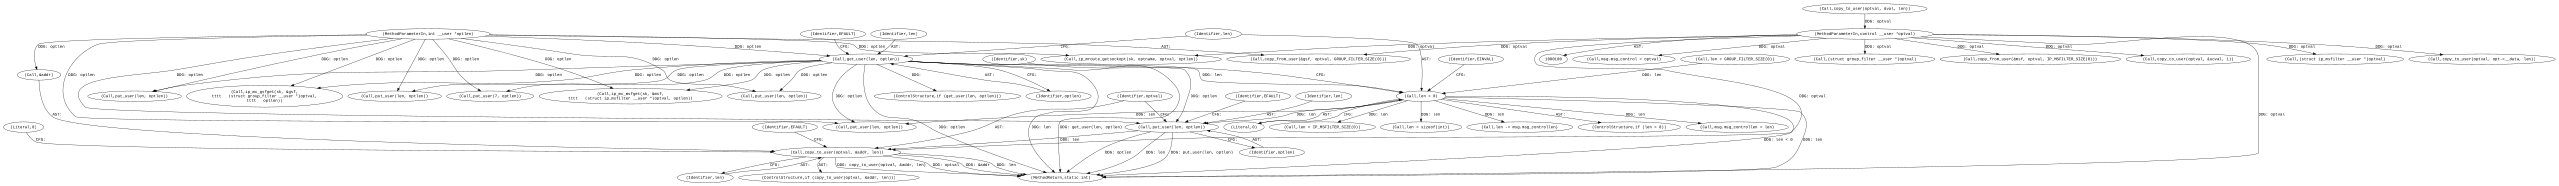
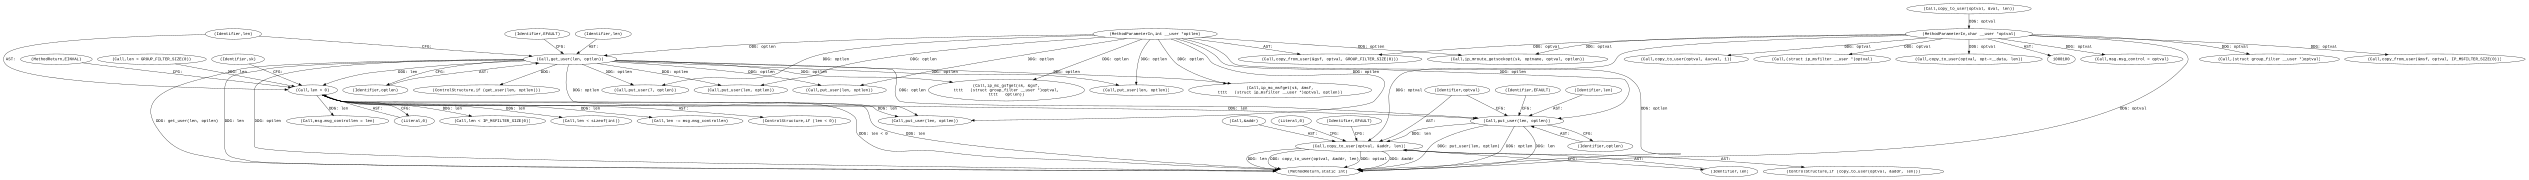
  digraph {
    fontname="Liberation Mono"
    node [fontname="Liberation Mono"]
    edge [fontname="Liberation Mono"]
    n1 [label="(Call,copy_to_user(optval, &addr, len))"]
    n2 [label="(MethodReturn,static int)"]
    n3 [label="(Identifier,len)"]
    n4 [label="(ControlStructure,if (copy_to_user(optval, &addr, len)))"]
-   n5 [label="(MethodParameterIn,control __user *optval)"]
+   n5 [label="(MethodParameterIn,char __user *optval)"]
    n6 [label="(Call,msg.msg_control = optval)"]
    n7 [label="(Call,(struct group_filter __user *)optval)"]
    n8 [label="(Call,copy_from_user(&gsf, optval, GROUP_FILTER_SIZE(0)))"]
    n9 [label="(Call,ip_mroute_getsockopt(sk, optname, optval, optlen))"]
    n10 [label="(Call,copy_from_user(&msf, optval, IP_MSFILTER_SIZE(0)))"]
    n11 [label="(Call,copy_to_user(optval, &ucval, 1))"]
    n12 [label="(Call,(struct ip_msfilter __user *)optval)"]
    n13 [label="(Call,copy_to_user(optval, opt->__data, len))"]
    1000100
    n15 [label="(Call,copy_to_user(optval, &val, len))"]
    n16 [label="(Call,put_user(len, optlen))"]
    n17 [label="(Identifier,optlen)"]
    n18 [label="(Call,len < 0)"]
    n19 [label="(Call,msg.msg_controllen = len)"]
    n20 [label="(Literal,0)"]
    n21 [label="(Call,len < IP_MSFILTER_SIZE(0))"]
    n22 [label="(Call,put_user(len, optlen))"]
    n23 [label="(Call,len < sizeof(int))"]
    n24 [label="(Call,len -= msg.msg_controllen)"]
    n25 [label="(ControlStructure,if (len < 0))"]
    n26 [label="(Call,len < GROUP_FILTER_SIZE(0))"]
    n27 [label="(Call,get_user(len, optlen))"]
    n28 [label="(Call,put_user(len, optlen))"]
    n29 [label="(Call,ip_mc_gsfget(sk, &gsf,\n\t\t\t\t   (struct group_filter __user *)optval,\n\t\t\t\t   optlen))"]
    n30 [label="(Identifier,optlen)"]
    n31 [label="(Call,put_user(7, optlen))"]
    n32 [label="(Call,put_user(len, optlen))"]
    n33 [label="(Call,put_user(len, optlen))"]
    n34 [label="(ControlStructure,if (get_user(len, optlen)))"]
    n35 [label="(Call,ip_mc_msfget(sk, &msf,\n\t\t\t\t   (struct ip_msfilter __user *)optval, optlen))"]
    n36 [label="(MethodParameterIn,int __user *optlen)"]
    n37 [label="(Identifier,EFAULT)"]
    n38 [label="(Identifier,optval)"]
    n39 [label="(Identifier,len)"]
    n40 [label="(Identifier,EFAULT)"]
    n41 [label="(Call,&addr)"]
    n42 [label="(Identifier,sk)"]
    n43 [label="(Identifier,len)"]
    n44 [label="(Identifier,len)"]
    n45 [label="(Literal,0)"]
-   n46 [label="(Identifier,EINVAL)"]
+   n46 [label="(MethodReturn,EINVAL)"]
    n47 [label="(Identifier,EFAULT)"]
    n1 -> n2 [label="DDG: copy_to_user(optval, &addr, len)"]
    n1 -> n2 [label="DDG: optval"]
    n1 -> n2 [label="DDG: &addr"]
    n1 -> n2 [label="DDG: len"]
    n1 -> n3 [label="CFG: "]
    n1 -> n4 [label="AST: "]
    n3 -> n1 [label="AST: "]
    n5 -> n1 [label="DDG: optval"]
    n5 -> n2 [label="DDG: optval"]
    n5 -> n6 [label="DDG: optval"]
    n5 -> n7 [label="DDG: optval"]
    n5 -> n8 [label="DDG: optval"]
    n5 -> n9 [label="DDG: optval"]
    n5 -> n10 [label="DDG: optval"]
    n5 -> n11 [label="DDG: optval"]
    n5 -> n12 [label="DDG: optval"]
    n5 -> n13 [label="DDG: optval"]
    n5 -> 1000100 [label="AST: "]
    n15 -> n5 [label="DDG: optval"]
    n16 -> n1 [label="DDG: len"]
    n16 -> n2 [label="DDG: len"]
    n16 -> n2 [label="DDG: put_user(len, optlen)"]
    n16 -> n2 [label="DDG: optlen"]
    n16 -> n17 [label="CFG: "]
    n17 -> n16 [label="AST: "]
    n18 -> n2 [label="DDG: len"]
    n18 -> n2 [label="DDG: len < 0"]
    n18 -> n16 [label="DDG: len"]
    n18 -> n19 [label="DDG: len"]
    n18 -> n20 [label="CFG: "]
    n18 -> n21 [label="DDG: len"]
    n18 -> n22 [label="DDG: len"]
    n18 -> n23 [label="DDG: len"]
    n18 -> n24 [label="DDG: len"]
    n18 -> n25 [label="AST: "]
    n20 -> n18 [label="AST: "]
    n26 -> n18 [label="DDG: len"]
    n27 -> n2 [label="DDG: len"]
    n27 -> n2 [label="DDG: optlen"]
    n27 -> n2 [label="DDG: get_user(len, optlen)"]
    n27 -> n16 [label="DDG: optlen"]
    n27 -> n18 [label="DDG: len"]
    n27 -> n22 [label="DDG: optlen"]
    n27 -> n28 [label="DDG: optlen"]
    n27 -> n29 [label="DDG: optlen"]
    n27 -> n30 [label="CFG: "]
    n27 -> n31 [label="DDG: optlen"]
    n27 -> n32 [label="DDG: optlen"]
    n27 -> n33 [label="DDG: optlen"]
    n27 -> n34 [label="DDG: "]
    n27 -> n35 [label="DDG: optlen"]
    n30 -> n27 [label="AST: "]
-   n36 -> n41 [label="DDG: optlen"]
+   n36 -> n2 [label="DDG: optlen"]
    n36 -> n8 [label="AST: "]
    n36 -> n9 [label="DDG: optlen"]
    n36 -> n16 [label="DDG: optlen"]
    n36 -> n22 [label="DDG: optlen"]
    n36 -> n27 [label="DDG: optlen"]
    n36 -> n28 [label="DDG: optlen"]
    n36 -> n29 [label="DDG: optlen"]
    n36 -> n31 [label="DDG: optlen"]
    n36 -> n32 [label="DDG: optlen"]
    n36 -> n33 [label="DDG: optlen"]
    n36 -> n35 [label="DDG: optlen"]
    n37 -> n16 [label="CFG: "]
    n38 -> n1 [label="AST: "]
    n38 -> n16 [label="CFG: "]
    n39 -> n16 [label="AST: "]
    n40 -> n27 [label="CFG: "]
    n41 -> n1 [label="AST: "]
    n42 -> n18 [label="CFG: "]
    n43 -> n18 [label="AST: "]
    n43 -> n27 [label="CFG: "]
    n44 -> n27 [label="AST: "]
    n45 -> n1 [label="CFG: "]
    n46 -> n18 [label="CFG: "]
    n47 -> n1 [label="CFG: "]
  }
